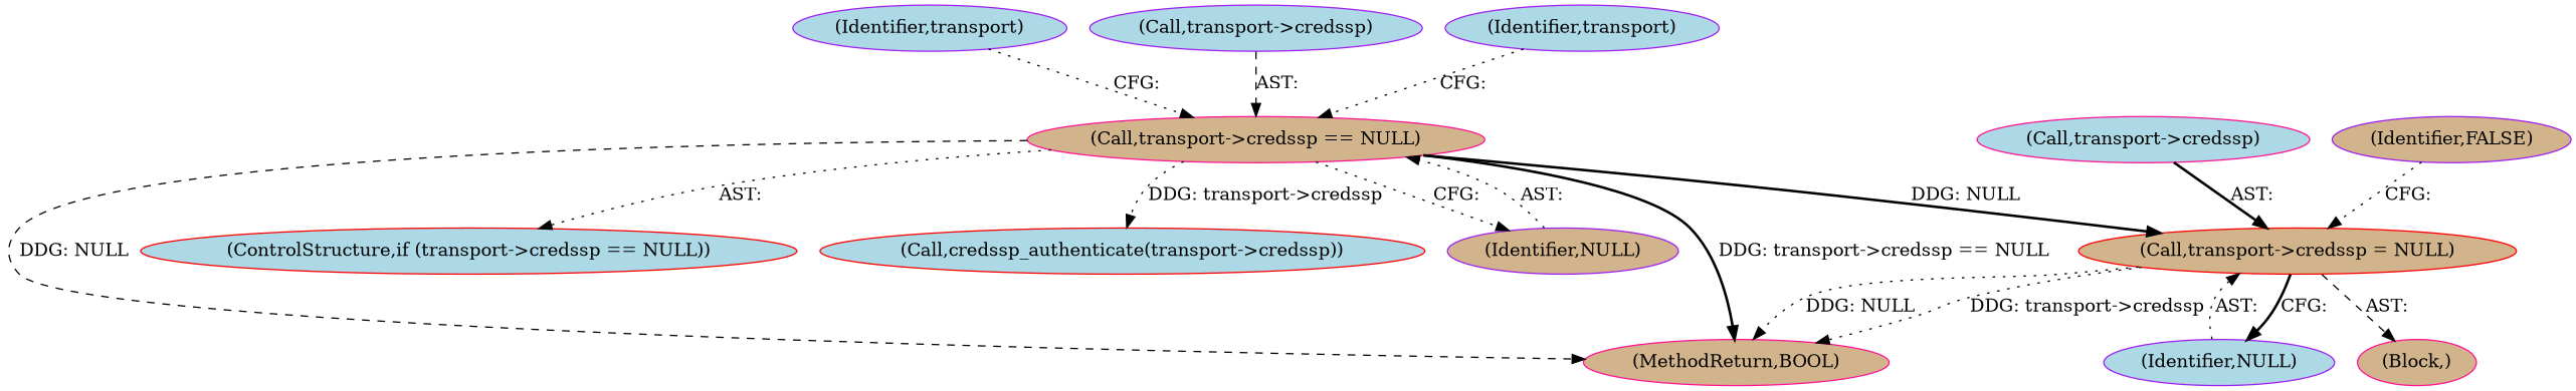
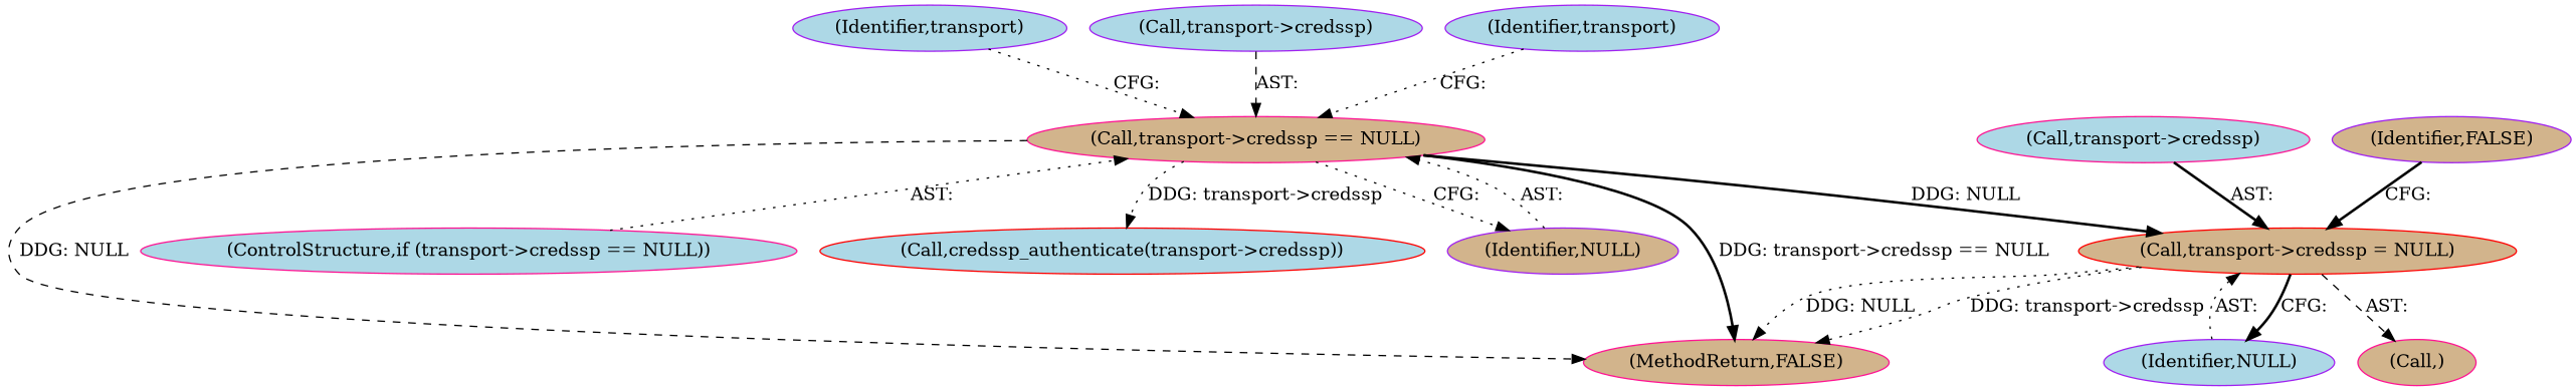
  digraph {
    node [color=purple fillcolor=lightblue style=filled]
    edge [style=dotted]
    n1 [color=red fillcolor=tan label="(Call,transport->credssp = NULL)"]
-   n2 [color=deeppink fillcolor=tan label="(Block,)"]
+   n2 [color=deeppink fillcolor=tan label="(Call,)"]
    n3 [label="(Identifier,NULL)"]
-   n4 [color=deeppink fillcolor=tan label="(MethodReturn,BOOL)"]
+   n4 [color=deeppink fillcolor=tan label="(MethodReturn,FALSE)"]
    n5 [color=deeppink fillcolor=tan label="(Call,transport->credssp == NULL)"]
-   n6 [color=red label="(ControlStructure,if (transport->credssp == NULL))"]
+   n6 [color=deeppink label="(ControlStructure,if (transport->credssp == NULL))"]
    n7 [color=red label="(Call,credssp_authenticate(transport->credssp))"]
    n8 [fillcolor=tan label="(Identifier,NULL)"]
    n9 [label="(Identifier,transport)"]
    n10 [label="(Call,transport->credssp)"]
    n11 [color=deeppink label="(Call,transport->credssp)"]
    n12 [label="(Identifier,transport)"]
    n13 [fillcolor=tan label="(Identifier,FALSE)"]
    n1 -> n2 [label="AST: " style=dashed]
    n1 -> n3 [label="CFG: " style=bold]
    n1 -> n4 [label="DDG: NULL"]
    n1 -> n4 [label="DDG: transport->credssp"]
    n3 -> n1 [label="AST: "]
    n5 -> n1 [label="DDG: NULL" style=bold]
    n5 -> n4 [label="DDG: transport->credssp == NULL" style=bold]
    n5 -> n4 [label="DDG: NULL" style=dashed]
-   n5 -> n6 [label="AST: "]
+   n6 -> n5 [label="AST: "]
    n5 -> n7 [label="DDG: transport->credssp"]
    n5 -> n8 [label="CFG: "]
    n8 -> n5 [label="AST: "]
    n9 -> n5 [label="CFG: "]
    n10 -> n5 [label="AST: " style=dashed]
    n11 -> n1 [label="AST: " style=bold]
    n12 -> n5 [label="CFG: "]
-   n13 -> n1 [label="CFG: "]
+   n13 -> n1 [label="CFG: " style=bold]
  }
